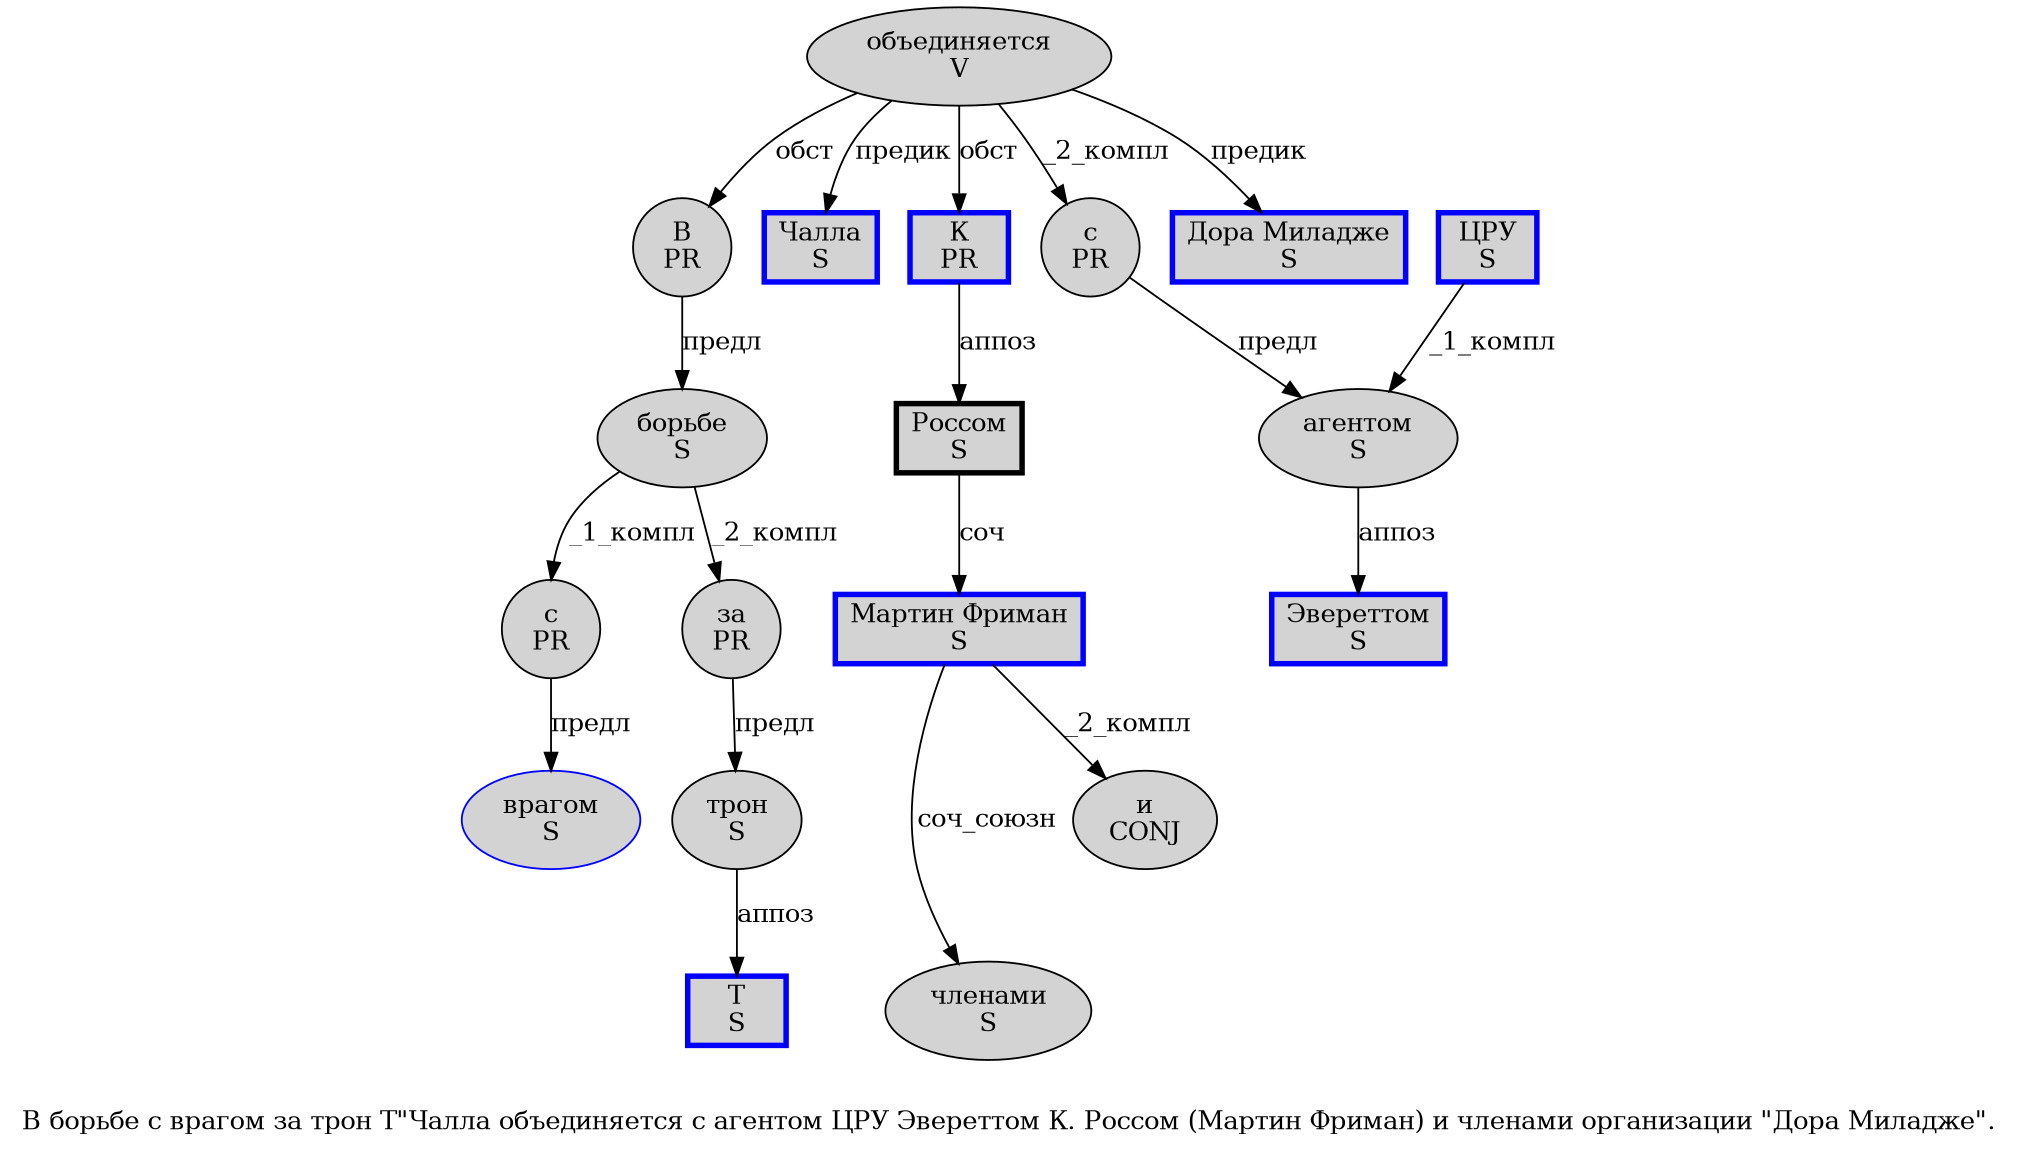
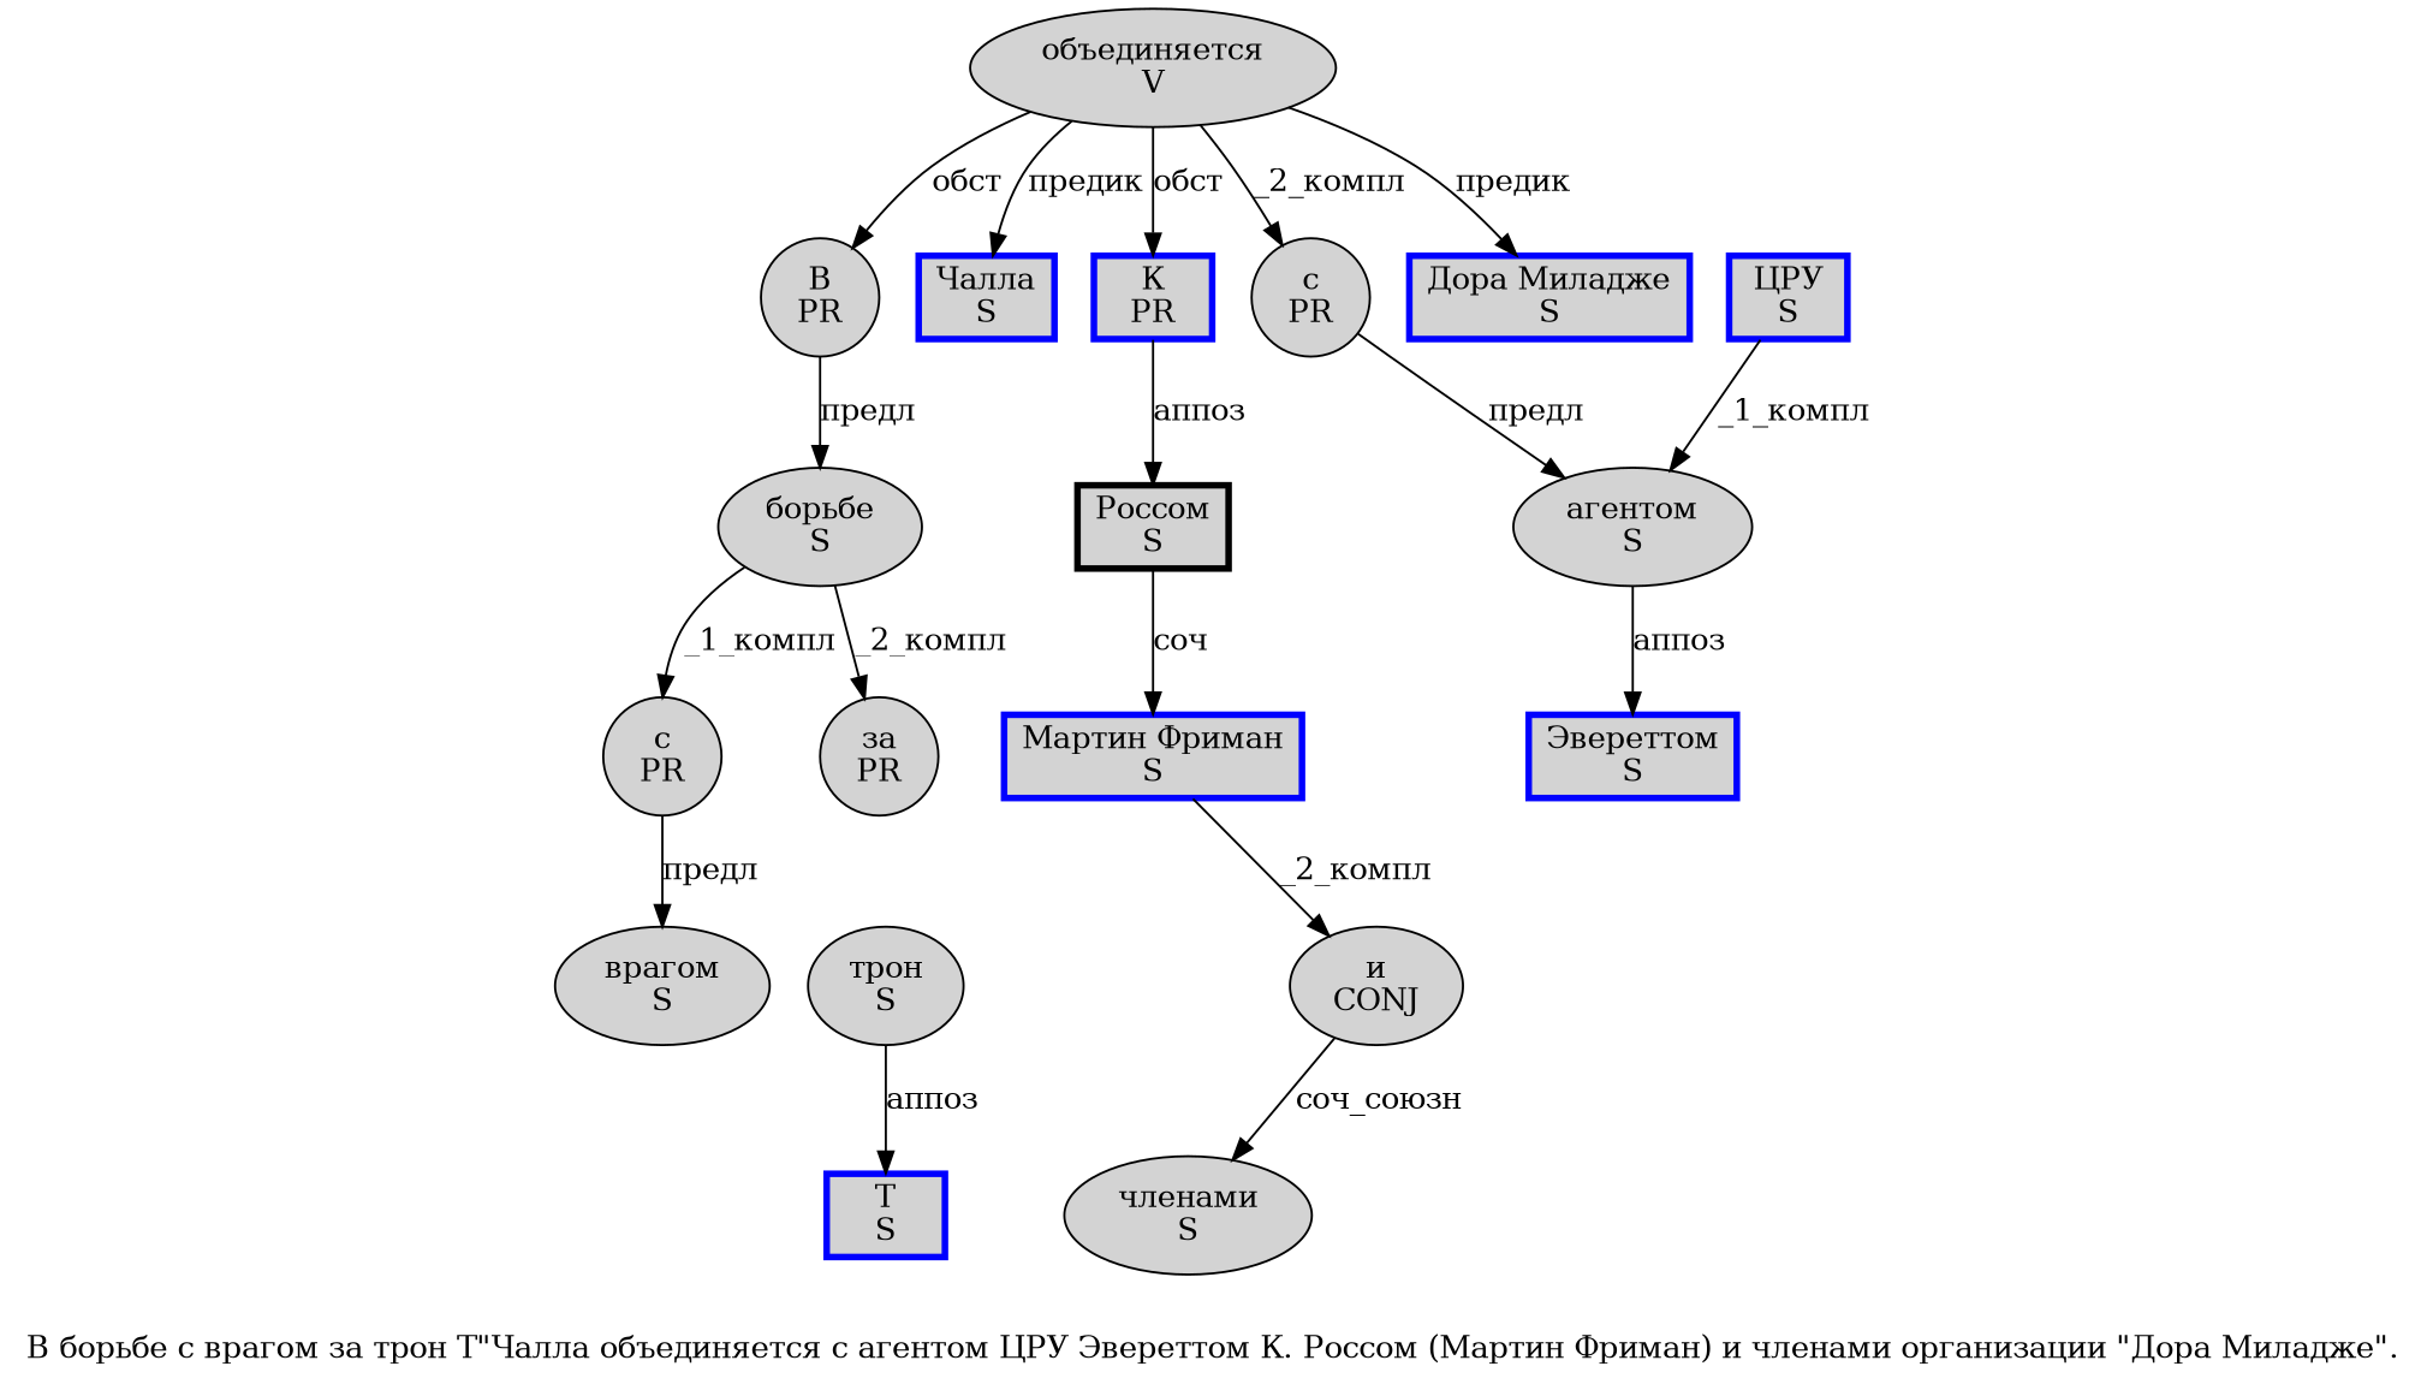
  digraph {
    label="В борьбе с врагом за трон Т\"Чалла объединяется с агентом ЦРУ Эвереттом К. Россом (Мартин Фриман) и членами организации \"Дора Миладже\"."
    node [fillcolor=lightgray penwidth=1 shape=ellipse style=filled]
    n1 [label="В\nPR"]
    n2 [label="борьбе\nS"]
    n3 [label="с\nPR"]
    n4 [label="за\nPR"]
-   n5 [label="врагом\nS" color=blue]
+   n5 [label="врагом\nS"]
    n6 [label="трон\nS"]
    n7 [color=blue label="Т\nS" penwidth=3 shape=box]
    n8 [color=blue label="Чалла\nS" penwidth=3 shape=box]
    n9 [label="объединяется\nV"]
    n10 [label="с\nPR"]
    n11 [color=blue label="К\nPR" penwidth=3 shape=box]
    n12 [color=blue label="Дора Миладже\nS" penwidth=3 shape=box]
    n13 [label="агентом\nS"]
    n14 [color=black label="Россом\nS" penwidth=3 shape=box]
    n15 [color=blue label="Эвереттом\nS" penwidth=3 shape=box]
    n16 [color=blue label="ЦРУ\nS" penwidth=3 shape=box]
    n17 [color=blue label="Мартин Фриман\nS" penwidth=3 shape=box]
    n18 [label="и\nCONJ"]
    n19 [label="членами\nS"]
    n1 -> n2 [label="предл"]
    n2 -> n3 [label="_1_компл"]
    n2 -> n4 [label="_2_компл"]
    n3 -> n5 [label="предл"]
-   n4 -> n6 [label="предл"]
    n6 -> n7 [label="аппоз"]
    n9 -> n1 [label="обст"]
    n9 -> n8 [label="предик"]
    n9 -> n10 [label="_2_компл"]
    n9 -> n11 [label="обст"]
    n9 -> n12 [label="предик"]
    n10 -> n13 [label="предл"]
    n11 -> n14 [label="аппоз"]
    n13 -> n15 [label="аппоз"]
    n14 -> n17 [label="соч"]
    n16 -> n13 [label="_1_компл"]
    n17 -> n18 [label="_2_компл"]
-   n17 -> n19 [label="соч_союзн"]
+   n18 -> n19 [label="соч_союзн"]
  }
